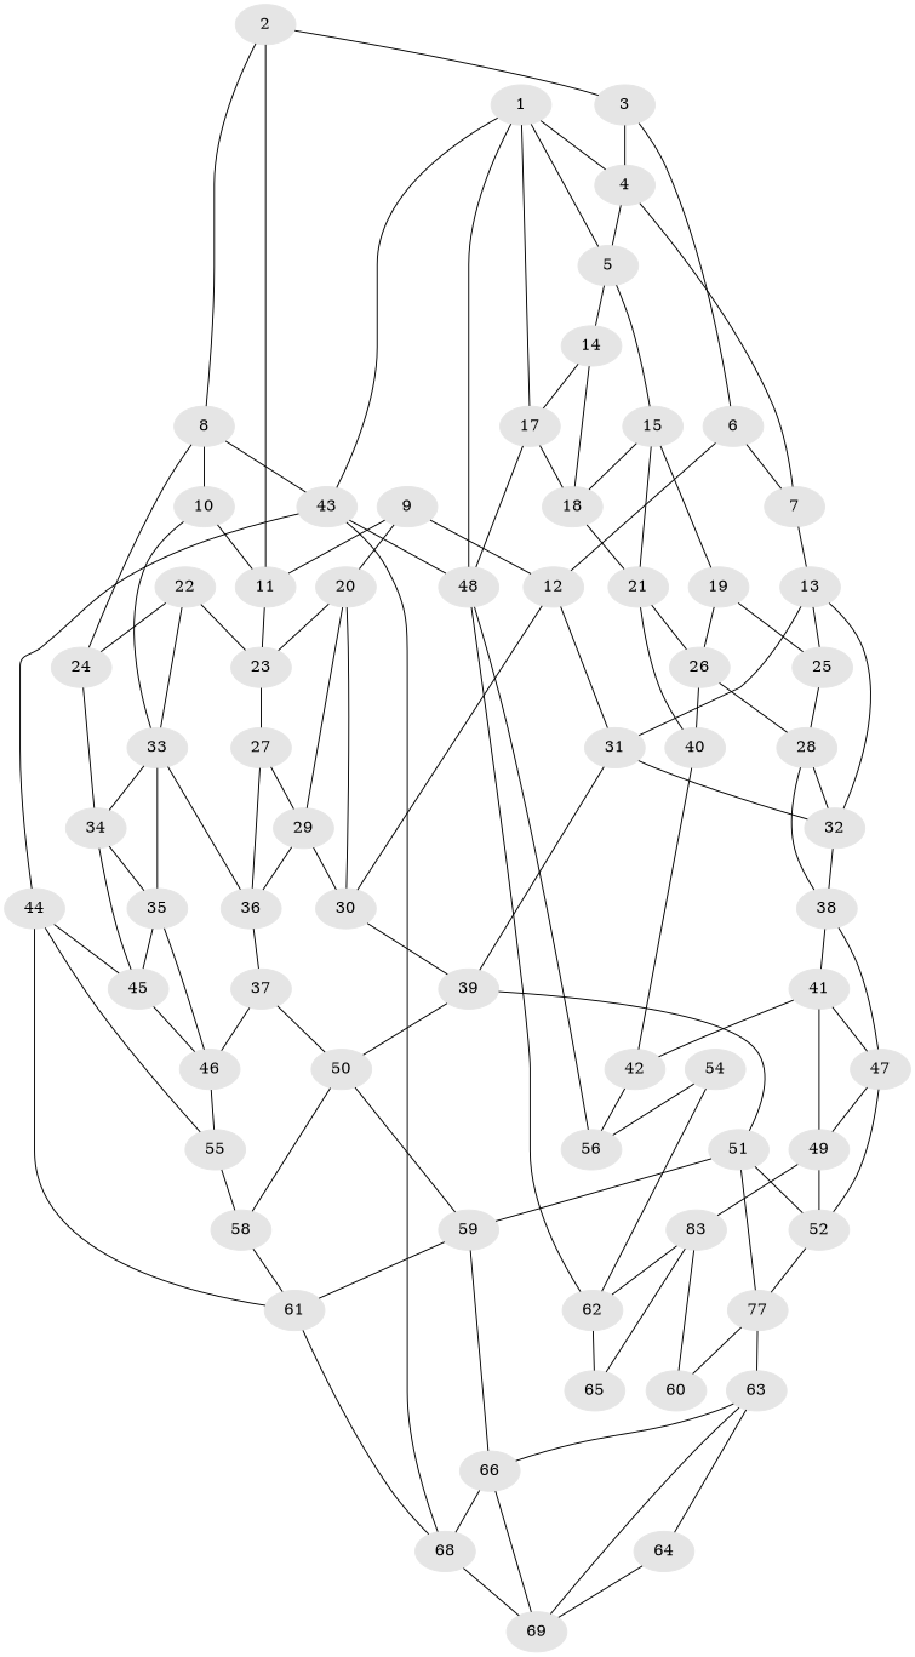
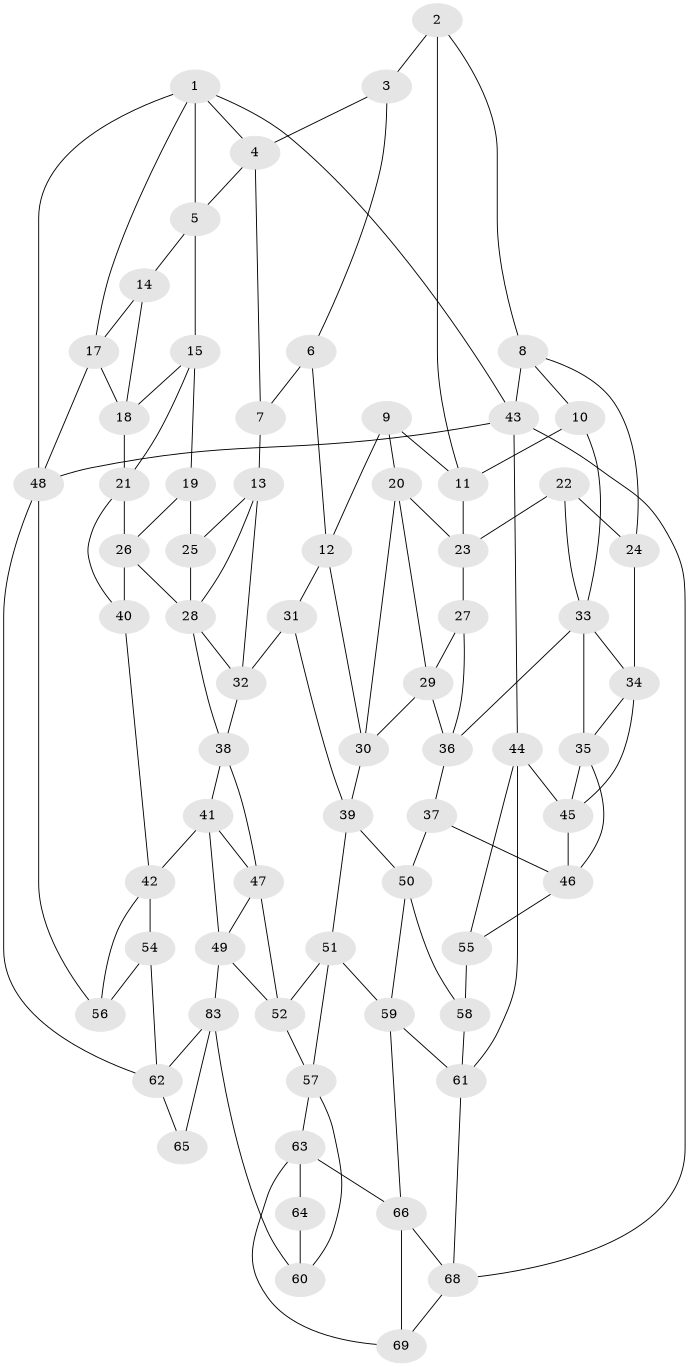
  graph {
    node [color=gray90 style=filled]
    edge [weight=1.0]
    1
    4
    5
    17
    43
    48
    7
    14
    15
    18
    44
    68
    56
    62
    2
    3
    8
    11
    6
    10
    24
    23
    12
    13
    19
    21
    30
    31
    25
    32
    33
    34
    9
    20
    29
    27
    39
    28
    38
    26
    40
    36
    42
    22
    35
    45
    37
    41
    47
    50
    51
    46
    55
    58
    59
    49
    52
-   57 [label=77]
+   57
    54
    n60 [label=83]
    61
    69
    65
    60
    66
    63
    64
    1 -- 4
    1 -- 5
    1 -- 17
    1 -- 43
    1 -- 48
    4 -- 5
    4 -- 7
    5 -- 14
    5 -- 15
    17 -- 48
    17 -- 18
    43 -- 48
    43 -- 44
    43 -- 68
    48 -- 56
    48 -- 62
    7 -- 13
    14 -- 17
    14 -- 18
    15 -- 18
    15 -- 19
    15 -- 21
    18 -- 21
    44 -- 45
    44 -- 55
    44 -- 61
    68 -- 69
    62 -- 65
    2 -- 3
    2 -- 8
    2 -- 11
    3 -- 4
    3 -- 6
    8 -- 43 [weight=2.0]
    8 -- 10
    8 -- 24
    11 -- 23
    6 -- 7
    6 -- 12
    10 -- 11
    10 -- 33
    24 -- 34
    23 -- 27
    12 -- 30
    12 -- 31
-   13 -- 31
+   13 -- 28
    13 -- 25
    13 -- 32
    19 -- 25
    19 -- 26
    21 -- 26
    21 -- 40
    30 -- 39
    31 -- 32
    31 -- 39
    25 -- 28
    32 -- 38
    33 -- 34
    33 -- 36
    33 -- 35
    34 -- 35
    34 -- 45
    9 -- 11
    9 -- 12
    9 -- 20
    20 -- 23
    20 -- 30
    20 -- 29
    29 -- 30
    29 -- 36
    27 -- 29
    27 -- 36
    39 -- 50
    39 -- 51
    28 -- 32
    28 -- 38
    38 -- 41
    38 -- 47
    26 -- 28
    26 -- 40
    40 -- 42
    36 -- 37
    42 -- 56
+   42 -- 54
    22 -- 24
    22 -- 23
    22 -- 33
    35 -- 45
    35 -- 46
    45 -- 46
    37 -- 50
    37 -- 46
    41 -- 42
    41 -- 47
    41 -- 49
    47 -- 49
    47 -- 52
    50 -- 58
    50 -- 59
    51 -- 59
    51 -- 52
    51 -- 57
    46 -- 55
    55 -- 58 [weight=2.0]
    58 -- 61
    59 -- 61
    59 -- 66
    49 -- 52
    49 -- n60
    52 -- 57
    57 -- 60
    57 -- 63
    54 -- 56 [weight=2.0]
    54 -- 62
    n60 -- 62
    n60 -- 65
    n60 -- 60
    61 -- 68
    66 -- 68
    66 -- 69
    63 -- 69
    63 -- 66
    63 -- 64
-   64 -- 69
+   64 -- 60
  }
